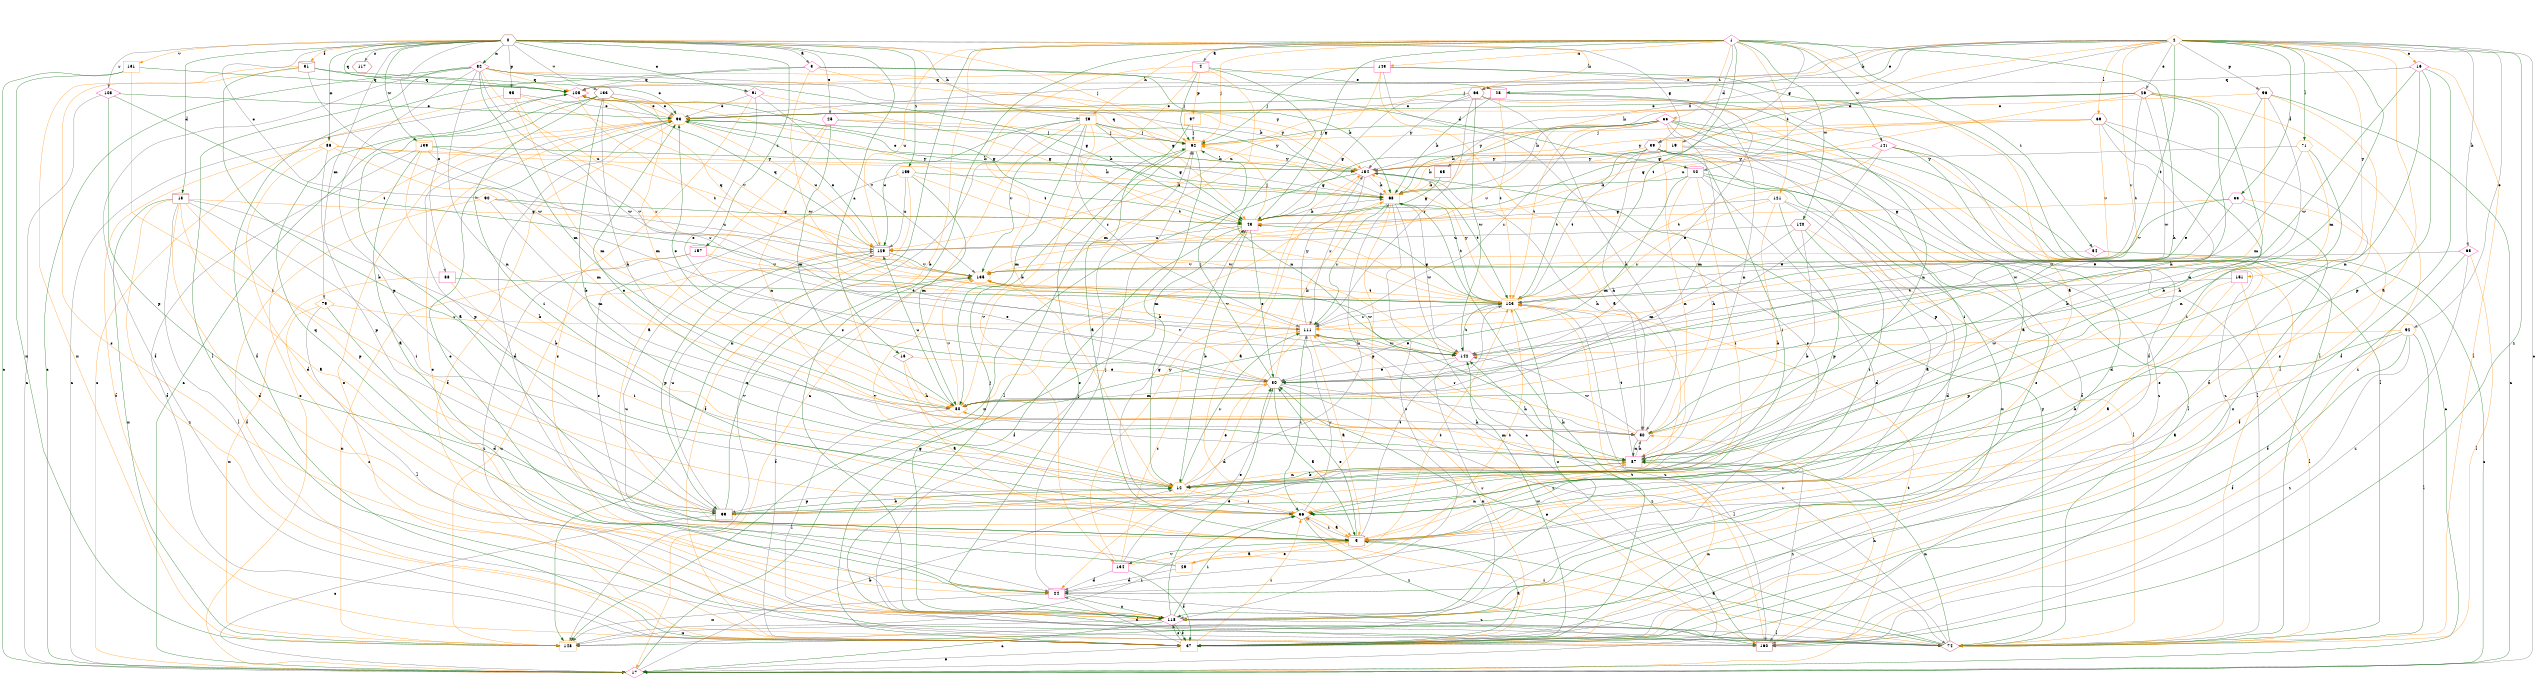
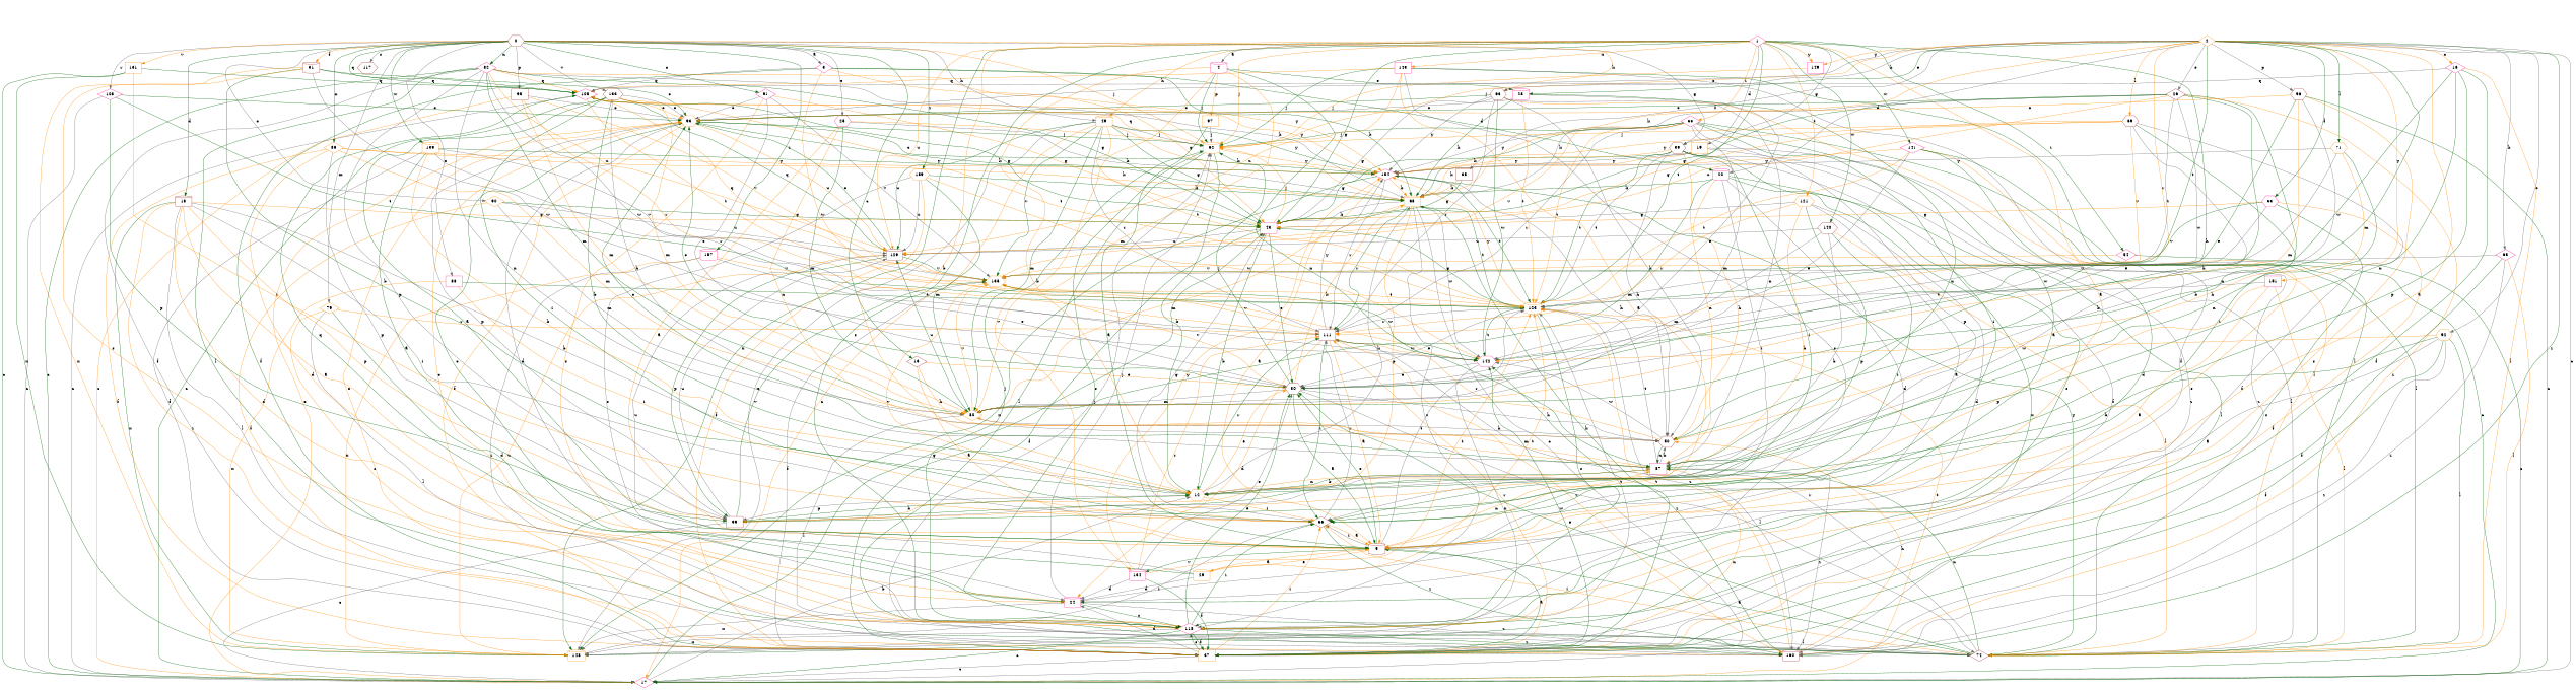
  strict digraph {
    node [color=deeppink shape=diamond]
    edge [color=darkgreen]
    0 [color=brown shape=hexagon]
    3
    13 [color=brown]
    18 [color=brown shape=cylinder]
    25 [shape=hexagon]
    31 [color=brown shape=cylinder]
    39 [color=brown shape=hexagon]
    49 [color=darkorange shape=cylinder]
    62 [color=darkorange shape=cylinder]
    63 [color=brown shape=hexagon]
    79 [color=darkorange]
    82
    86 [color=darkorange]
    88 [shape=box]
    90 [color=darkorange]
    91
    95 [color=brown shape=box]
    105
    108
    117 [color=brown shape=hexagon]
    131 [color=darkorange shape=box]
    133 [color=brown shape=hexagon]
    139 [color=darkorange shape=cylinder]
    157 [shape=cylinder]
    159 [color=darkorange shape=hexagon]
    43 [shape=box]
    20 [shape=cylinder]
    68 [color=darkorange shape=cylinder]
    37 [color=darkorange shape=box]
    142 [shape=hexagon]
    5 [color=brown shape=cylinder]
    50 [color=brown shape=hexagon]
    30 [color=brown shape=hexagon]
    12 [color=darkorange shape=hexagon]
    148 [color=darkorange shape=cylinder]
    160 [color=brown shape=cylinder]
    56 [color=brown]
    99 [color=brown shape=box]
    74 [color=brown]
    24 [shape=cylinder]
    80 [color=darkorange]
    87 [shape=box]
    118
    93 [color=darkorange shape=hexagon]
    123 [color=darkorange shape=cylinder]
    154
    129 [color=brown shape=cylinder]
    17
    111 [color=brown shape=box]
    135 [color=darkorange shape=hexagon]
    1
    4 [shape=cylinder]
    19 [color=darkorange shape=box]
    54
    55
    121 [color=darkorange shape=hexagon]
    140 [color=brown shape=hexagon]
    141
    143 [shape=box]
+   149 [shape=box]
    28 [shape=cylinder]
    97 [color=darkorange shape=box]
    134 [shape=cylinder]
    29 [color=darkorange shape=cylinder]
    2 [color=darkorange]
    16
    26 [color=brown]
    33 [shape=hexagon]
    35 [color=brown shape=box]
    65
    69 [color=brown shape=hexagon]
    71 [color=darkorange shape=hexagon]
    92 [color=darkorange shape=hexagon]
    96 [color=brown shape=hexagon]
    151 [shape=box]
    0 -> 3 [color=gray40 label=a]
    0 -> 13 [label=c]
    0 -> 18 [label=d]
    0 -> 25 [color=gray40 label=e]
    0 -> 31 [color=darkorange label=f]
    0 -> 39 [color=gray40 label=g]
    0 -> 49 [color=gray40 label=h]
    0 -> 62 [color=darkorange label=j]
    0 -> 63 [color=darkorange label=k]
    0 -> 79 [color=gray40 label=m]
    0 -> 82 [label=n]
    0 -> 86 [label=n]
    0 -> 88 [color=gray40 label=o]
    0 -> 90 [color=gray40 label=o]
    0 -> 91 [label=o]
    0 -> 95 [color=gray40 label=p]
    0 -> 105 [label=q]
    0 -> 108 [color=gray40 label=r]
    0 -> 117 [color=gray40 label=s]
    0 -> 131 [color=darkorange label=v]
    0 -> 133 [color=gray40 label=v]
    0 -> 139 [label=w]
    0 -> 157 [label=z]
    0 -> 159 [label=z]
    3 -> 105 [color=gray40 label=q]
    3 -> 43 [color=darkorange label=g]
    3 -> 20 [label=d]
    3 -> 68 [label=k]
    3 -> 37 [label=f]
    3 -> 142 [color=darkorange label=w]
    13 -> 5 [color=darkorange label=a]
    13 -> 50 [color=darkorange label=h]
    13 -> 30 [color=darkorange label=e]
    18 -> 43 [color=darkorange label=g]
    18 -> 5 [color=darkorange label=a]
    18 -> 12 [color=gray40 label=b]
    18 -> 148 [label=x]
    18 -> 160 [color=darkorange label=z]
    18 -> 56 [color=gray40 label=i]
    18 -> 99 [color=darkorange label=p]
    18 -> 74 [color=gray40 label=l]
    18 -> 24 [color=darkorange label=d]
    25 -> 62 [color=darkorange label=j]
    25 -> 68 [color=gray40 label=k]
    25 -> 5 [color=darkorange label=a]
    25 -> 80 [label=m]
    25 -> 87 [color=darkorange label=n]
    31 -> 105 [label=q]
    31 -> 142 [color=gray40 label=w]
    31 -> 12 [label=b]
    31 -> 148 [color=darkorange label=x]
    31 -> 118 [color=darkorange label=s]
    31 -> 93 [label=o]
    39 -> 43 [label=g]
    39 -> 37 [color=gray40 label=f]
    39 -> 50 [color=gray40 label=h]
    39 -> 160 [color=gray40 label=z]
    39 -> 56 [label=i]
    39 -> 87 [color=darkorange label=n]
    39 -> 118 [label=s]
    39 -> 123 [label=t]
    39 -> 154 [color=darkorange label=y]
    49 -> 62 [color=gray40 label=j]
    49 -> 43 [label=g]
    49 -> 68 [color=darkorange label=k]
    49 -> 148 [color=gray40 label=x]
    49 -> 80 [label=m]
    49 -> 123 [color=darkorange label=t]
    49 -> 154 [label=y]
    49 -> 129 [label=u]
    49 -> 17 [color=darkorange label=c]
    49 -> 111 [color=gray40 label=r]
    49 -> 135 [label=v]
    62 -> 105 [color=darkorange label=q]
    62 -> 12 [label=b]
    62 -> 74 [label=l]
    62 -> 118 [label=s]
    62 -> 154 [color=darkorange label=y]
    63 -> 43 [color=gray40 label=g]
    63 -> 142 [label=w]
    63 -> 50 [color=gray40 label=h]
    63 -> 74 [color=darkorange label=l]
    63 -> 87 [color=gray40 label=n]
    63 -> 93 [label=o]
    63 -> 154 [color=gray40 label=y]
    63 -> 111 [color=gray40 label=r]
    79 -> 74 [color=gray40 label=l]
    79 -> 24 [label=d]
    79 -> 118 [color=darkorange label=s]
    79 -> 111 [color=darkorange label=r]
    82 -> 105 [color=darkorange label=q]
    82 -> 43 [label=g]
    82 -> 68 [color=gray40 label=k]
    82 -> 37 [color=gray40 label=f]
    82 -> 142 [color=gray40 label=w]
    82 -> 99 [color=gray40 label=p]
    82 -> 74 [label=l]
    82 -> 80 [label=m]
    82 -> 87 [color=gray40 label=n]
    82 -> 154 [color=darkorange label=y]
    82 -> 129 [color=darkorange label=u]
    82 -> 17 [label=c]
    86 -> 68 [color=darkorange label=k]
    86 -> 37 [color=darkorange label=f]
    86 -> 99 [color=gray40 label=p]
    86 -> 24 [color=darkorange label=d]
    86 -> 80 [color=darkorange label=m]
    86 -> 154 [color=darkorange label=y]
    88 -> 148 [color=darkorange label=x]
    88 -> 56 [color=darkorange label=i]
    88 -> 123 [label=t]
    90 -> 43 [label=g]
    90 -> 37 [color=darkorange label=f]
    90 -> 80 [color=gray40 label=m]
    90 -> 129 [color=gray40 label=u]
    91 -> 43 [color=darkorange label=g]
    91 -> 30 [color=gray40 label=e]
    91 -> 118 [color=darkorange label=s]
    91 -> 93 [color=gray40 label=o]
    91 -> 135 [color=gray40 label=v]
    95 -> 80 [color=darkorange label=m]
    95 -> 93 [color=gray40 label=o]
    95 -> 17 [color=darkorange label=c]
    95 -> 111 [color=darkorange label=r]
    95 -> 135 [color=darkorange label=v]
    105 -> 93 [color=darkorange label=o]
    105 -> 123 [color=darkorange label=t]
    105 -> 154 [color=darkorange label=y]
    105 -> 17 [color=gray40 label=c]
    108 -> 99 [label=p]
    108 -> 93 [label=o]
    108 -> 123 [label=t]
    108 -> 17 [color=gray40 label=c]
    131 -> 105 [label=q]
    131 -> 148 [label=x]
    131 -> 56 [color=darkorange label=i]
    131 -> 17 [label=c]
    133 -> 43 [label=g]
    133 -> 5 [label=a]
    133 -> 50 [color=gray40 label=h]
    133 -> 12 [label=b]
    133 -> 56 [label=i]
    133 -> 80 [color=darkorange label=m]
    133 -> 93 [color=gray40 label=o]
    133 -> 123 [color=darkorange label=t]
    133 -> 17 [label=c]
    139 -> 37 [color=gray40 label=f]
    139 -> 5 [label=a]
    139 -> 12 [color=darkorange label=b]
    139 -> 154 [label=y]
    139 -> 111 [color=gray40 label=r]
    139 -> 135 [color=gray40 label=v]
    157 -> 30 [color=gray40 label=e]
    157 -> 148 [color=darkorange label=x]
    157 -> 160 [color=gray40 label=z]
    157 -> 135 [color=darkorange label=v]
    159 -> 68 [label=k]
    159 -> 37 [color=darkorange label=f]
    159 -> 142 [color=darkorange label=w]
    159 -> 80 [label=m]
    159 -> 118 [color=gray40 label=s]
    159 -> 129 [color=gray40 label=u]
    43 -> 62 [color=darkorange label=j]
-   43 -> 68 [color=gray40 label=k]
+   68 -> 43 [color=gray40 label=k]
    43 -> 37 [label=f]
    43 -> 30 [label=e]
    43 -> 12 [label=b]
    43 -> 129 [color=gray40 label=u]
    20 -> 68 [label=k]
    20 -> 50 [color=darkorange label=h]
    20 -> 148 [label=x]
-   20 -> 56 [color=darkorange label=i]
+   20 -> 56 [color=gray40 label=i]
    20 -> 74 [label=l]
    20 -> 24 [color=gray40 label=d]
    20 -> 80 [label=m]
    68 -> 142 [color=gray40 label=w]
    68 -> 99 [color=darkorange label=p]
    68 -> 80 [color=darkorange label=m]
    68 -> 118 [color=gray40 label=s]
    68 -> 123 [label=t]
    68 -> 17 [color=gray40 label=c]
    68 -> 111 [label=r]
    37 -> 68 [label=k]
    37 -> 142 [label=w]
    37 -> 5 [label=a]
    37 -> 56 [color=darkorange label=i]
    37 -> 24 [color=gray40 label=d]
    37 -> 87 [color=darkorange label=n]
    37 -> 118 [label=s]
    37 -> 93 [color=darkorange label=o]
-   37 -> 17 [color=gray40 label=e]
+   37 -> 17 [color=gray40 label=c]
    37 -> 111 [color=darkorange label=r]
    142 -> 30 [color=gray40 label=e]
    142 -> 148 [color=gray40 label=x]
    142 -> 123 [label=t]
    5 -> 30 [label=e]
    5 -> 56 [color=gray40 label=i]
    5 -> 87 [color=darkorange label=n]
    5 -> 123 [color=gray40 label=t]
    5 -> 134 [label=v]
    5 -> 29 [color=darkorange label=e]
    50 -> 142 [color=gray40 label=w]
    50 -> 87 [label=n]
    50 -> 111 [color=darkorange label=r]
    30 -> 62 [label=j]
    30 -> 68 [color=darkorange label=k]
    30 -> 5 [label=a]
    30 -> 50 [color=gray40 label=h]
    30 -> 74 [color=gray40 label=l]
    30 -> 80 [color=gray40 label=m]
    30 -> 93 [label=o]
    30 -> 135 [color=darkorange label=v]
    12 -> 68 [color=gray40 label=k]
    12 -> 30 [color=darkorange label=e]
    12 -> 56 [color=darkorange label=i]
    12 -> 99 [color=gray40 label=p]
    12 -> 87 [color=darkorange label=n]
    12 -> 111 [label=r]
    148 -> 56 [color=gray40 label=i]
+   148 -> 123 [color=gray40 label=t]
    148 -> 129 [color=darkorange label=u]
    160 -> 62 [color=gray40 label=j]
    160 -> 142 [label=z]
    160 -> 50 [color=darkorange label=h]
    160 -> 123 [color=darkorange label=t]
    56 -> 43 [color=gray40 label=g]
    56 -> 5 [color=darkorange label=a]
    56 -> 160 [label=z]
    56 -> 111 [color=gray40 label=r]
    56 -> 135 [color=darkorange label=v]
    99 -> 12 [label=b]
    99 -> 129 [color=gray40 label=u]
    99 -> 17 [color=gray40 label=c]
    99 -> 135 [label=v]
    74 -> 5 [label=a]
    74 -> 30 [label=e]
    74 -> 56 [color=darkorange label=i]
    74 -> 87 [label=n]
    74 -> 154 [label=y]
    74 -> 111 [color=gray40 label=r]
    24 -> 62 [color=gray40 label=j]
    24 -> 148 [color=gray40 label=x]
    24 -> 160 [color=gray40 label=z]
    24 -> 118 [label=s]
    24 -> 93 [label=o]
    80 -> 50 [color=gray40 label=h]
    80 -> 74 [color=gray40 label=l]
    80 -> 129 [label=u]
    80 -> 135 [color=darkorange label=v]
    87 -> 50 [color=gray40 label=h]
    87 -> 12 [label=b]
    87 -> 160 [color=gray40 label=z]
    87 -> 80 [color=darkorange label=m]
    87 -> 93 [label=o]
    87 -> 123 [color=gray40 label=t]
    118 -> 62 [label=j]
    118 -> 37 [label=f]
    118 -> 30 [label=e]
    118 -> 148 [color=gray40 label=x]
+   118 -> 160 [label=z]
    118 -> 56 [label=i]
    118 -> 74 [color=gray40 label=l]
    118 -> 93 [color=darkorange label=o]
    118 -> 17 [label=c]
    93 -> 62 [label=j]
    93 -> 68 [label=k]
    93 -> 37 [color=darkorange label=f]
    93 -> 99 [color=gray40 label=p]
    93 -> 24 [color=gray40 label=d]
    93 -> 129 [color=darkorange label=u]
    123 -> 43 [label=g]
    123 -> 30 [color=gray40 label=e]
    123 -> 160 [color=gray40 label=z]
    123 -> 118 [label=s]
    123 -> 154 [color=darkorange label=y]
    123 -> 111 [color=gray40 label=r]
    154 -> 68 [color=darkorange label=k]
    154 -> 5 [color=darkorange label=a]
    154 -> 50 [color=gray40 label=h]
    154 -> 148 [label=x]
    154 -> 93 [label=o]
    154 -> 123 [label=t]
    154 -> 111 [color=gray40 label=r]
    129 -> 105 [label=q]
    129 -> 99 [label=p]
    129 -> 93 [label=o]
    129 -> 135 [label=v]
    17 -> 43 [label=g]
    17 -> 12 [color=gray40 label=b]
    17 -> 93 [color=darkorange label=o]
    17 -> 123 [color=darkorange label=t]
    111 -> 142 [label=w]
    111 -> 5 [color=darkorange label=a]
    111 -> 160 [color=darkorange label=z]
    111 -> 56 [label=i]
    111 -> 24 [color=darkorange label=d]
    111 -> 154 [color=gray40 label=y]
    111 -> 135 [color=darkorange label=v]
    135 -> 105 [color=darkorange label=q]
    135 -> 37 [color=gray40 label=f]
    135 -> 142 [label=w]
    135 -> 123 [color=darkorange label=t]
    1 -> 39 [color=gray40 label=g]
    1 -> 49 [color=darkorange label=h]
    1 -> 62 [color=darkorange label=j]
    1 -> 43 [label=g]
    1 -> 5 [color=darkorange label=a]
    1 -> 50 [label=h]
    1 -> 12 [color=darkorange label=b]
    1 -> 148 [label=x]
    1 -> 118 [label=s]
    1 -> 123 [label=t]
    1 -> 129 [color=darkorange label=u]
    1 -> 4 [color=gray40 label=a]
    1 -> 19 [color=gray40 label=d]
    1 -> 54 [label=i]
    1 -> 55 [color=darkorange label=i]
    1 -> 121 [color=darkorange label=t]
    1 -> 140 [label=w]
    1 -> 141 [label=w]
    1 -> 143 [color=darkorange label=x]
+   1 -> 149 [color=darkorange label=y]
    4 -> 62 [label=j]
    4 -> 12 [color=darkorange label=b]
    4 -> 80 [color=darkorange label=m]
    4 -> 87 [label=n]
    4 -> 28 [label=e]
    4 -> 97 [color=darkorange label=p]
    4 -> 134 [color=darkorange label=v]
    19 -> 68 [color=darkorange label=k]
    19 -> 160 [color=gray40 label=z]
    19 -> 74 [color=gray40 label=l]
    19 -> 123 [color=gray40 label=t]
    19 -> 154 [color=gray40 label=y]
    54 -> 17 [label=c]
    54 -> 135 [color=darkorange label=v]
    55 -> 62 [label=j]
    55 -> 68 [label=k]
    55 -> 5 [label=a]
    55 -> 56 [label=i]
    55 -> 99 [color=gray40 label=p]
    55 -> 74 [label=l]
    55 -> 80 [color=gray40 label=m]
    55 -> 123 [color=darkorange label=t]
    55 -> 154 [color=gray40 label=y]
    55 -> 111 [color=gray40 label=r]
    55 -> 135 [color=darkorange label=v]
    121 -> 43 [color=gray40 label=g]
    121 -> 5 [color=gray40 label=a]
    121 -> 12 [color=darkorange label=b]
    121 -> 99 [label=p]
    121 -> 24 [color=gray40 label=d]
    121 -> 111 [color=darkorange label=r]
    140 -> 12 [color=gray40 label=b]
    140 -> 56 [label=i]
    140 -> 74 [color=darkorange label=l]
    140 -> 80 [color=gray40 label=m]
    140 -> 129 [color=gray40 label=u]
    141 -> 30 [color=gray40 label=e]
    141 -> 24 [label=d]
    141 -> 118 [color=darkorange label=s]
    141 -> 123 [color=darkorange label=t]
    141 -> 154 [color=darkorange label=y]
    141 -> 17 [label=c]
    143 -> 62 [label=j]
    143 -> 105 [color=darkorange label=q]
    143 -> 37 [color=gray40 label=f]
    143 -> 5 [color=darkorange label=a]
    143 -> 74 [label=l]
    143 -> 118 [color=gray40 label=s]
    143 -> 129 [color=darkorange label=u]
+   149 -> 62 [color=darkorange label=j]
    28 -> 68 [label=k]
    28 -> 30 [color=gray40 label=e]
    28 -> 87 [label=n]
    28 -> 93 [color=gray40 label=o]
    28 -> 123 [color=darkorange label=t]
    97 -> 62 [color=gray40 label=j]
    97 -> 5 [label=a]
    134 -> 37 [label=f]
    134 -> 30 [color=gray40 label=e]
    134 -> 24 [color=gray40 label=d]
    134 -> 123 [color=darkorange label=t]
    134 -> 154 [color=darkorange label=y]
    134 -> 111 [color=darkorange label=r]
    29 -> 105 [label=q]
    29 -> 5 [color=darkorange label=a]
    29 -> 24 [color=gray40 label=d]
    29 -> 123 [color=darkorange label=t]
    29 -> 129 [color=gray40 label=u]
    2 -> 62 [color=darkorange label=j]
    2 -> 63 [color=gray40 label=k]
    2 -> 20 [color=gray40 label=d]
    2 -> 68 [color=darkorange label=k]
    2 -> 5 [color=darkorange label=a]
    2 -> 160 [label=z]
    2 -> 80 [label=m]
    2 -> 93 [color=gray40 label=o]
    2 -> 123 [label=t]
    2 -> 17 [color=gray40 label=c]
    2 -> 111 [color=darkorange label=r]
+   2 -> 149 [color=darkorange label=y]
    2 -> 28 [label=e]
    2 -> 16 [color=darkorange label=c]
    2 -> 26 [color=gray40 label=e]
    2 -> 33 [label=f]
    2 -> 35 [color=gray40 label=f]
    2 -> 65 [color=gray40 label=k]
    2 -> 69 [color=darkorange label=l]
    2 -> 71 [label=l]
    2 -> 92 [color=gray40 label=o]
    2 -> 96 [color=gray40 label=p]
    2 -> 151 [color=darkorange label=y]
    16 -> 105 [color=gray40 label=q]
    16 -> 37 [label=f]
    16 -> 142 [label=w]
    16 -> 99 [label=p]
    16 -> 74 [color=darkorange label=l]
    16 -> 87 [label=n]
    26 -> 43 [label=g]
    26 -> 68 [color=gray40 label=k]
    26 -> 142 [color=gray40 label=w]
    26 -> 50 [label=h]
    26 -> 12 [label=b]
    26 -> 160 [color=darkorange label=z]
    26 -> 93 [label=o]
    26 -> 123 [color=gray40 label=t]
    26 -> 129 [color=darkorange label=u]
    33 -> 43 [color=darkorange label=g]
    33 -> 37 [color=darkorange label=f]
    33 -> 142 [color=gray40 label=w]
    33 -> 118 [label=s]
    33 -> 135 [label=v]
    35 -> 43 [label=g]
    35 -> 68 [color=darkorange label=k]
    65 -> 37 [label=f]
    65 -> 160 [color=gray40 label=z]
    65 -> 74 [color=darkorange label=l]
    65 -> 135 [color=gray40 label=v]
    69 -> 62 [color=darkorange label=j]
    69 -> 43 [color=darkorange label=g]
    69 -> 37 [color=gray40 label=f]
    69 -> 12 [color=gray40 label=b]
    69 -> 56 [label=i]
    69 -> 154 [color=darkorange label=y]
    69 -> 135 [color=darkorange label=v]
    71 -> 50 [color=darkorange label=h]
    71 -> 30 [color=gray40 label=e]
    71 -> 87 [label=n]
    71 -> 154 [color=gray40 label=y]
    92 -> 37 [label=f]
    92 -> 142 [color=darkorange label=w]
    92 -> 5 [color=gray40 label=a]
    92 -> 12 [label=b]
    92 -> 160 [color=gray40 label=z]
    92 -> 74 [label=l]
    96 -> 30 [label=e]
    96 -> 80 [color=darkorange label=m]
    96 -> 87 [color=gray40 label=n]
    96 -> 118 [color=darkorange label=s]
    96 -> 93 [color=darkorange label=o]
    96 -> 17 [label=c]
    151 -> 5 [color=darkorange label=a]
    151 -> 99 [color=darkorange label=p]
    151 -> 74 [color=darkorange label=l]
    151 -> 123 [color=gray40 label=t]
  }
